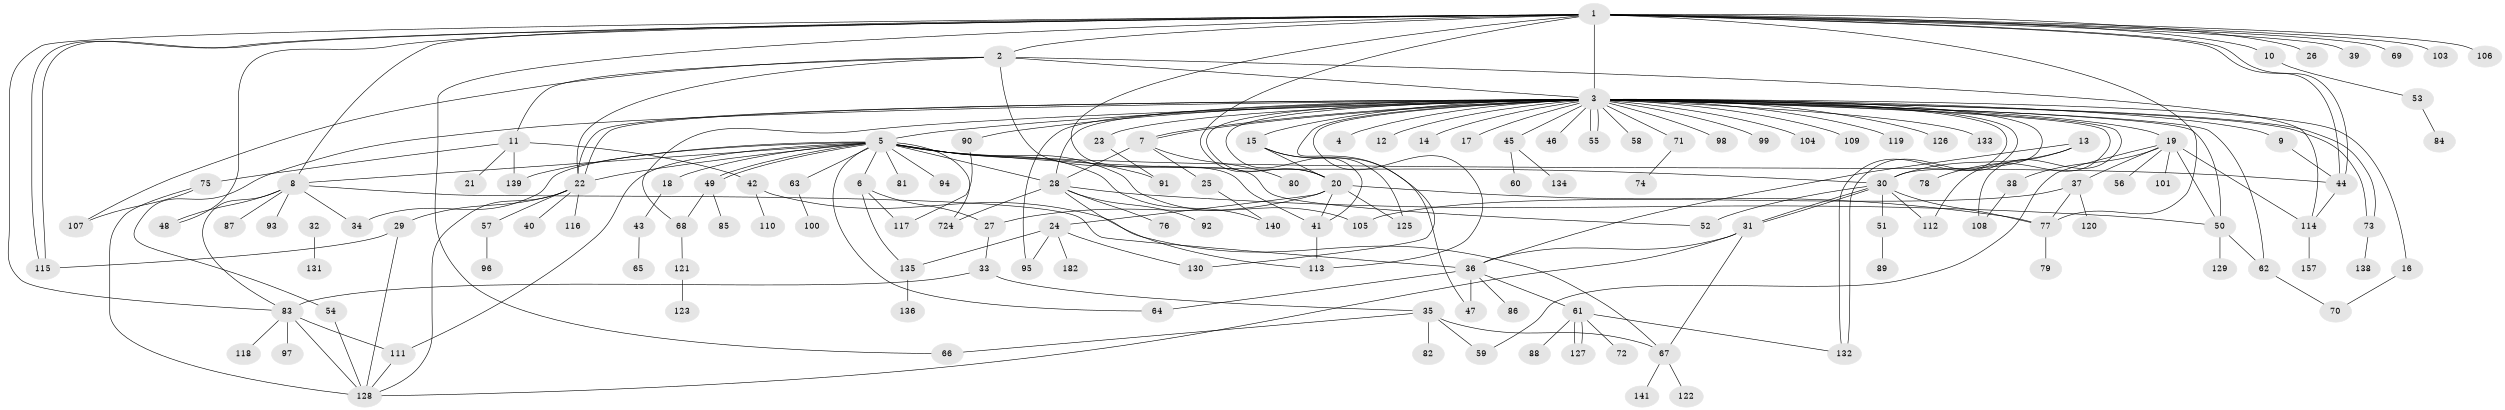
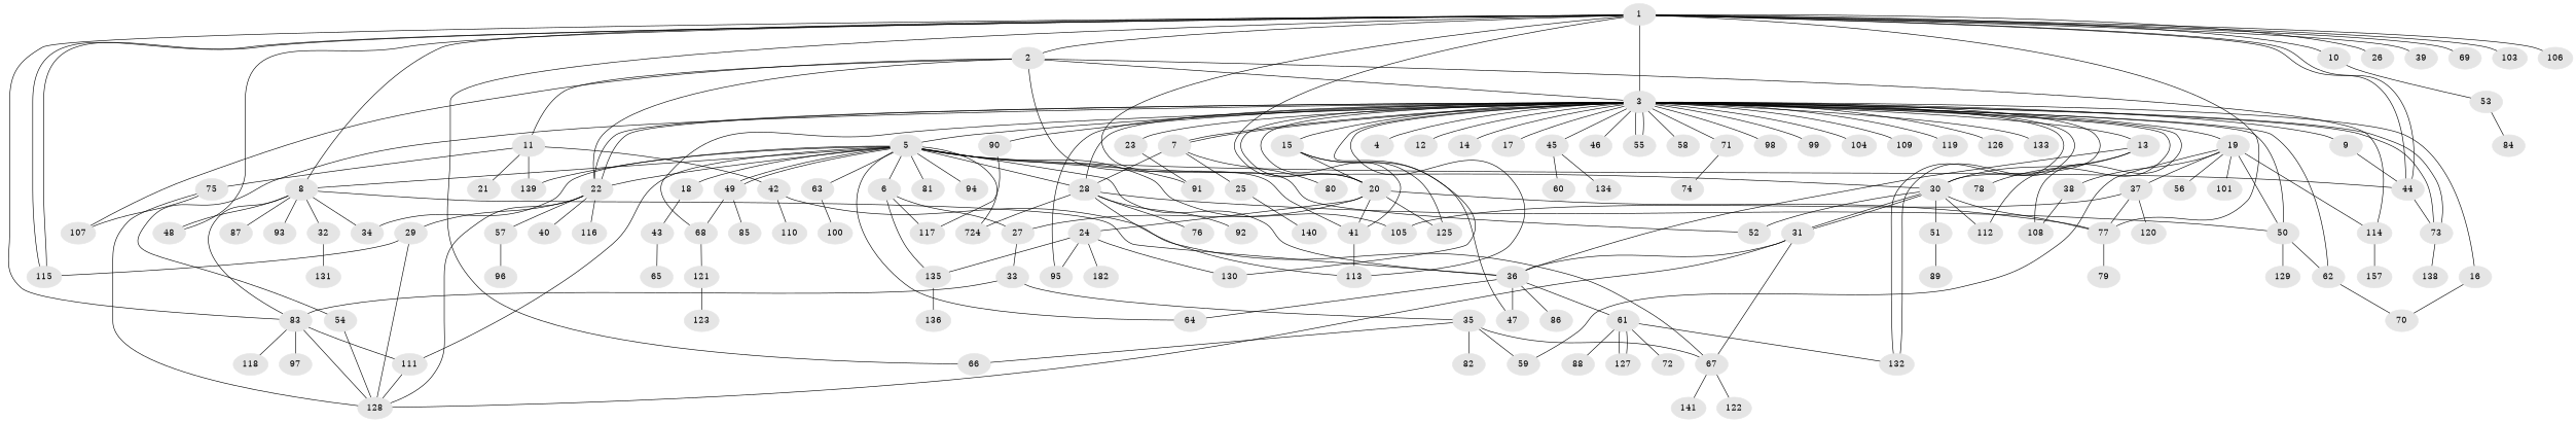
  graph {
    node [color=gray90 style=filled]
    1
    2
    3
    8
    10
    20
    26
    39
    44
    48
    52
    66
    69
    77
    83
    103
    106
    115
    11
    22
    41
    107
    114
    4
    5
    7
    9
    12
    13
    14
    15
    16
    17
    19
    23
    28
    30
    45
    46
    50
    54
    55
    58
    62
    68
    71
    73
    90
    95
    98
    99
    104
    108
    109
    112
    113
    119
    126
    130
    132
    133
    34
    36
    32
    87
    93
    53
    27
    125
    24
    79
    111
    128
    97
    118
    139
    21
    42
    75
    29
    40
    57
    116
    n84 [label=157]
    6
    18
    49
    63
    64
    81
    91
    94
    105
    n94 [label=724]
    25
    80
    78
    47
    70
    37
    38
    56
    59
    101
    76
    92
    31
    51
    60
    134
    129
    121
    74
    138
    117
    135
    43
    61
    86
    85
    100
    33
    136
    140
    131
    84
    67
    110
    65
    120
    n131 [label=182]
    96
    35
    89
    122
    141
    82
    72
    88
    127
    123
    1 -- 2
    1 -- 3
    1 -- 8
    1 -- 10
    1 -- 20
    1 -- 26
    1 -- 39
    1 -- 44
    1 -- 44
    1 -- 48
    1 -- 52
    1 -- 66
    1 -- 69
    1 -- 77
    1 -- 83
    1 -- 103
    1 -- 106
    1 -- 115
    1 -- 115
    2 -- 3
    2 -- 11
    2 -- 22
    2 -- 41
    2 -- 107
    2 -- 114
    3 -- 20
    3 -- 22
    3 -- 22
    3 -- 41
    3 -- 4
    3 -- 5
    3 -- 7
    3 -- 7
    3 -- 9
    3 -- 12
+   3 -- 13
    3 -- 14
    3 -- 15
    3 -- 16
    3 -- 17
    3 -- 19
    3 -- 23
    3 -- 28
    3 -- 30
    3 -- 45
    3 -- 46
    3 -- 50
    3 -- 54
    3 -- 55
    3 -- 55
    3 -- 58
    3 -- 62
    3 -- 68
    3 -- 71
    3 -- 73
    3 -- 73
    3 -- 90
    3 -- 95
    3 -- 98
    3 -- 99
    3 -- 104
    3 -- 108
    3 -- 109
    3 -- 112
    3 -- 113
    3 -- 119
    3 -- 126
    3 -- 130
    3 -- 132
    3 -- 132
    3 -- 133
    8 -- 48
    8 -- 83
    8 -- 34
    8 -- 36
+   8 -- 32
    8 -- 87
    8 -- 93
    10 -- 53
    20 -- 77
    20 -- 41
    20 -- 27
    20 -- 125
    20 -- 24
-   44 -- 114
+   44 -- 73
    77 -- 79
    83 -- 111
    83 -- 128
    83 -- 97
    83 -- 118
    11 -- 139
    11 -- 21
    11 -- 42
    11 -- 75
    22 -- 128
    22 -- 29
    22 -- 40
    22 -- 57
    22 -- 116
    41 -- 113
    114 -- n84
    5 -- 8
    5 -- 44
    5 -- 22
    5 -- 28
    5 -- 30
    5 -- 34
-   5 -- 140
+   5 -- 36
    5 -- 111
    5 -- 139
    5 -- 6
    5 -- 18
    5 -- 49
    5 -- 49
    5 -- 63
    5 -- 64
    5 -- 81
    5 -- 91
    5 -- 94
    5 -- 105
    5 -- n94
    7 -- 28
    7 -- 25
    7 -- 80
    9 -- 44
    13 -- 30
    13 -- 36
    13 -- 78
    15 -- 20
    15 -- 125
    15 -- 47
    16 -- 70
    19 -- 114
    19 -- 50
    19 -- 37
    19 -- 38
    19 -- 56
    19 -- 59
    19 -- 101
    23 -- 91
    28 -- 50
    28 -- 113
    28 -- n94
    28 -- 76
    28 -- 92
    30 -- 52
    30 -- 77
    30 -- 112
    30 -- 31
    30 -- 31
    30 -- 51
    45 -- 60
    45 -- 134
    50 -- 62
    50 -- 129
    54 -- 128
    62 -- 70
    68 -- 121
    71 -- 74
    73 -- 138
    90 -- 117
    36 -- 64
    36 -- 47
    36 -- 61
    36 -- 86
    32 -- 131
    53 -- 84
    27 -- 33
    24 -- 95
    24 -- 130
    24 -- 135
    24 -- n131
    111 -- 128
    42 -- 67
    42 -- 110
    75 -- 107
    75 -- 128
    29 -- 115
    29 -- 128
    57 -- 96
    6 -- 27
    6 -- 117
    6 -- 135
    18 -- 43
    49 -- 68
    49 -- 85
    63 -- 100
    25 -- 140
    37 -- 77
    37 -- 105
    37 -- 120
    38 -- 108
    31 -- 36
    31 -- 128
    31 -- 67
    51 -- 89
    121 -- 123
    135 -- 136
    43 -- 65
    61 -- 132
    61 -- 72
    61 -- 88
    61 -- 127
    61 -- 127
    33 -- 83
    33 -- 35
    67 -- 122
    67 -- 141
    35 -- 66
    35 -- 59
    35 -- 67
    35 -- 82
  }
